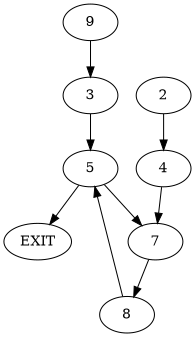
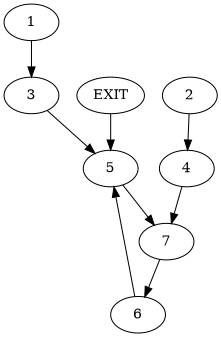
  digraph {
-   1 [label=9]
+   1
    3
    n3 [label=EXIT]
    2
    4
    5
    7
-   8
+   8 [label=6]
    1 -> 3
    3 -> 5
    2 -> 4
    4 -> 7
-   5 -> n3
+   n3 -> 5
    5 -> 7
    7 -> 8
    8 -> 5
  }
